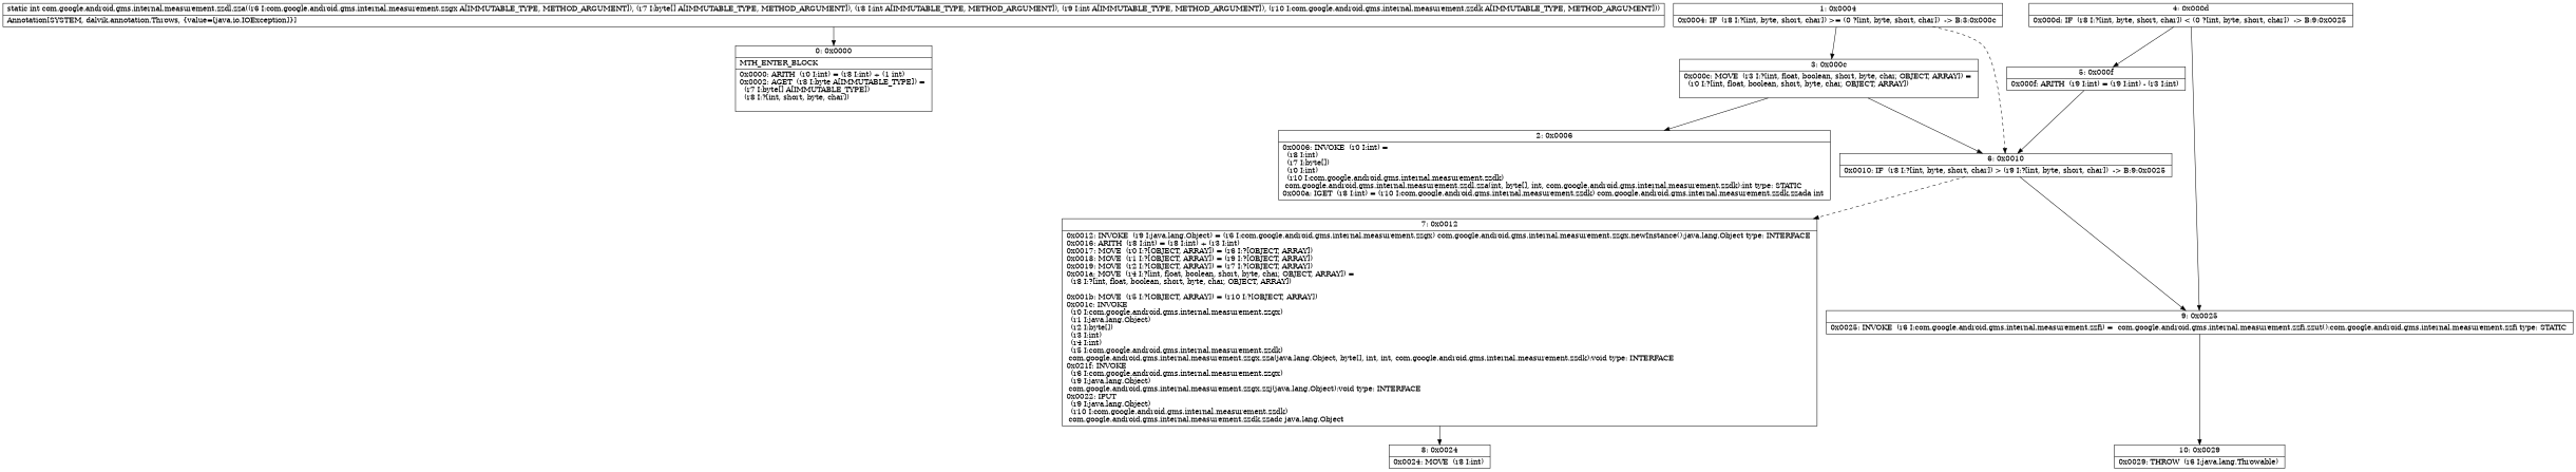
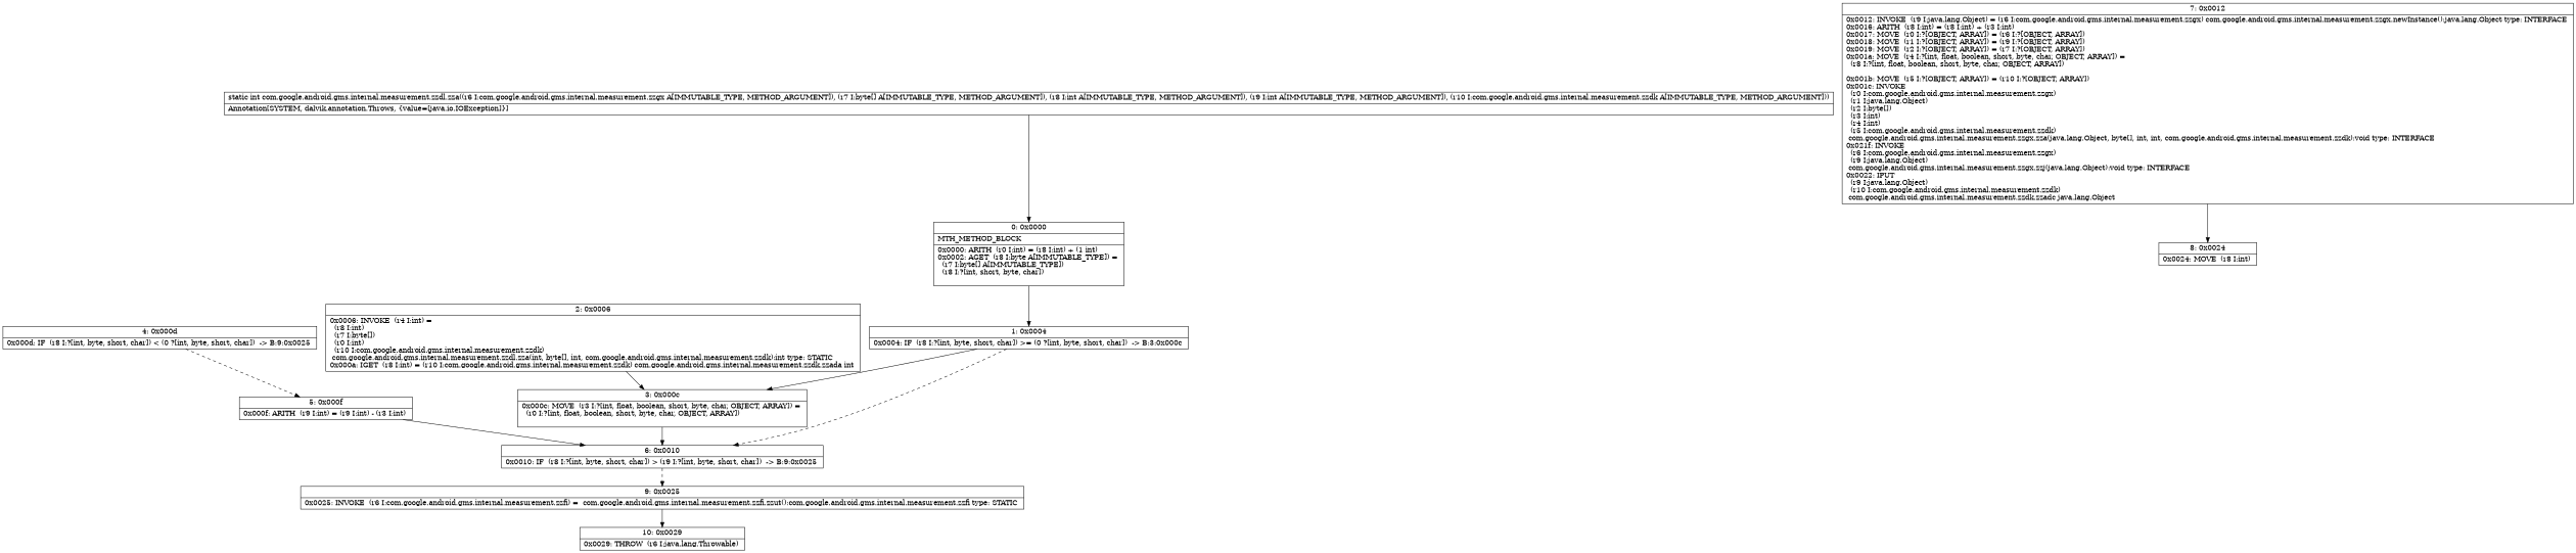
  digraph {
    node [shape=record]
-   n1 [label="{0\:\ 0x0000|MTH_ENTER_BLOCK\l|0x0000: ARITH  (r0 I:int) = (r8 I:int) + (1 int) \l0x0002: AGET  (r8 I:byte A[IMMUTABLE_TYPE]) = \l  (r7 I:byte[] A[IMMUTABLE_TYPE])\l  (r8 I:?[int, short, byte, char])\l \l}"]
+   n1 [label="{0\:\ 0x0000|MTH_METHOD_BLOCK\l|0x0000: ARITH  (r0 I:int) = (r8 I:int) + (1 int) \l0x0002: AGET  (r8 I:byte A[IMMUTABLE_TYPE]) = \l  (r7 I:byte[] A[IMMUTABLE_TYPE])\l  (r8 I:?[int, short, byte, char])\l \l}"]
    n2 [label="{1\:\ 0x0004|0x0004: IF  (r8 I:?[int, byte, short, char]) \>= (0 ?[int, byte, short, char])  \-\> B:3:0x000c \l}"]
    n3 [label="{3\:\ 0x000c|0x000c: MOVE  (r3 I:?[int, float, boolean, short, byte, char, OBJECT, ARRAY]) = \l  (r0 I:?[int, float, boolean, short, byte, char, OBJECT, ARRAY])\l \l}"]
    n4 [label="{6\:\ 0x0010|0x0010: IF  (r8 I:?[int, byte, short, char]) \> (r9 I:?[int, byte, short, char])  \-\> B:9:0x0025 \l}"]
-   n5 [label="{2\:\ 0x0006|0x0006: INVOKE  (r0 I:int) = \l  (r8 I:int)\l  (r7 I:byte[])\l  (r0 I:int)\l  (r10 I:com.google.android.gms.internal.measurement.zzdk)\l com.google.android.gms.internal.measurement.zzdl.zza(int, byte[], int, com.google.android.gms.internal.measurement.zzdk):int type: STATIC \l0x000a: IGET  (r8 I:int) = (r10 I:com.google.android.gms.internal.measurement.zzdk) com.google.android.gms.internal.measurement.zzdk.zzada int \l}"]
+   n5 [label="{2\:\ 0x0006|0x0006: INVOKE  (r4 I:int) = \l  (r8 I:int)\l  (r7 I:byte[])\l  (r0 I:int)\l  (r10 I:com.google.android.gms.internal.measurement.zzdk)\l com.google.android.gms.internal.measurement.zzdl.zza(int, byte[], int, com.google.android.gms.internal.measurement.zzdk):int type: STATIC \l0x000a: IGET  (r8 I:int) = (r10 I:com.google.android.gms.internal.measurement.zzdk) com.google.android.gms.internal.measurement.zzdk.zzada int \l}"]
    n6 [label="{4\:\ 0x000d|0x000d: IF  (r8 I:?[int, byte, short, char]) \< (0 ?[int, byte, short, char])  \-\> B:9:0x0025 \l}"]
    n7 [label="{5\:\ 0x000f|0x000f: ARITH  (r9 I:int) = (r9 I:int) \- (r3 I:int) \l}"]
    n8 [label="{9\:\ 0x0025|0x0025: INVOKE  (r6 I:com.google.android.gms.internal.measurement.zzfi) =  com.google.android.gms.internal.measurement.zzfi.zzut():com.google.android.gms.internal.measurement.zzfi type: STATIC \l}"]
    n9 [label="{10\:\ 0x0029|0x0029: THROW  (r6 I:java.lang.Throwable) \l}"]
    n10 [label="{7\:\ 0x0012|0x0012: INVOKE  (r9 I:java.lang.Object) = (r6 I:com.google.android.gms.internal.measurement.zzgx) com.google.android.gms.internal.measurement.zzgx.newInstance():java.lang.Object type: INTERFACE \l0x0016: ARITH  (r8 I:int) = (r8 I:int) + (r3 I:int) \l0x0017: MOVE  (r0 I:?[OBJECT, ARRAY]) = (r6 I:?[OBJECT, ARRAY]) \l0x0018: MOVE  (r1 I:?[OBJECT, ARRAY]) = (r9 I:?[OBJECT, ARRAY]) \l0x0019: MOVE  (r2 I:?[OBJECT, ARRAY]) = (r7 I:?[OBJECT, ARRAY]) \l0x001a: MOVE  (r4 I:?[int, float, boolean, short, byte, char, OBJECT, ARRAY]) = \l  (r8 I:?[int, float, boolean, short, byte, char, OBJECT, ARRAY])\l \l0x001b: MOVE  (r5 I:?[OBJECT, ARRAY]) = (r10 I:?[OBJECT, ARRAY]) \l0x001c: INVOKE  \l  (r0 I:com.google.android.gms.internal.measurement.zzgx)\l  (r1 I:java.lang.Object)\l  (r2 I:byte[])\l  (r3 I:int)\l  (r4 I:int)\l  (r5 I:com.google.android.gms.internal.measurement.zzdk)\l com.google.android.gms.internal.measurement.zzgx.zza(java.lang.Object, byte[], int, int, com.google.android.gms.internal.measurement.zzdk):void type: INTERFACE \l0x021f: INVOKE  \l  (r6 I:com.google.android.gms.internal.measurement.zzgx)\l  (r9 I:java.lang.Object)\l com.google.android.gms.internal.measurement.zzgx.zzj(java.lang.Object):void type: INTERFACE \l0x0022: IPUT  \l  (r9 I:java.lang.Object)\l  (r10 I:com.google.android.gms.internal.measurement.zzdk)\l com.google.android.gms.internal.measurement.zzdk.zzadc java.lang.Object \l}"]
    n11 [label="{8\:\ 0x0024|0x0024: MOVE  (r8 I:int) \l}"]
    n12 [label="{static int com.google.android.gms.internal.measurement.zzdl.zza((r6 I:com.google.android.gms.internal.measurement.zzgx A[IMMUTABLE_TYPE, METHOD_ARGUMENT]), (r7 I:byte[] A[IMMUTABLE_TYPE, METHOD_ARGUMENT]), (r8 I:int A[IMMUTABLE_TYPE, METHOD_ARGUMENT]), (r9 I:int A[IMMUTABLE_TYPE, METHOD_ARGUMENT]), (r10 I:com.google.android.gms.internal.measurement.zzdk A[IMMUTABLE_TYPE, METHOD_ARGUMENT]))  | Annotation[SYSTEM, dalvik.annotation.Throws, \{value=[java.io.IOException]\}]\l}"]
+   n1 -> n2
    n2 -> n3
    n2 -> n4 [style=dashed]
    n3 -> n4
-   n4 -> n8
-   n4 -> n10 [style=dashed]
-   n3 -> n5
-   n6 -> n7 [style=solid]
-   n6 -> n8
+   n4 -> n8 [style=dashed]
+   n5 -> n3
+   n6 -> n7 [style=dashed]
    n7 -> n4
    n8 -> n9
    n10 -> n11
    n12 -> n1
  }
